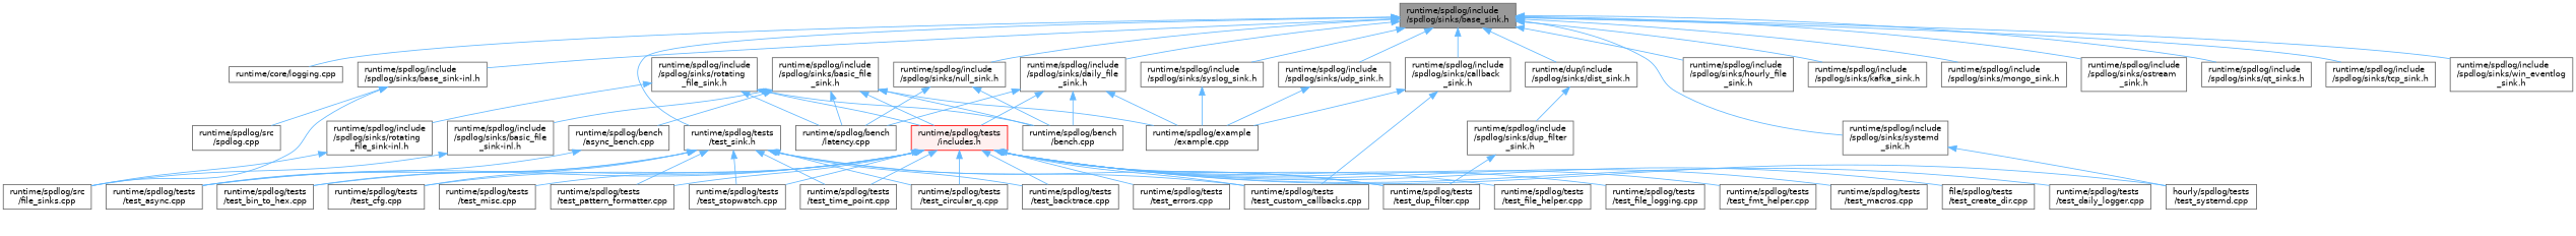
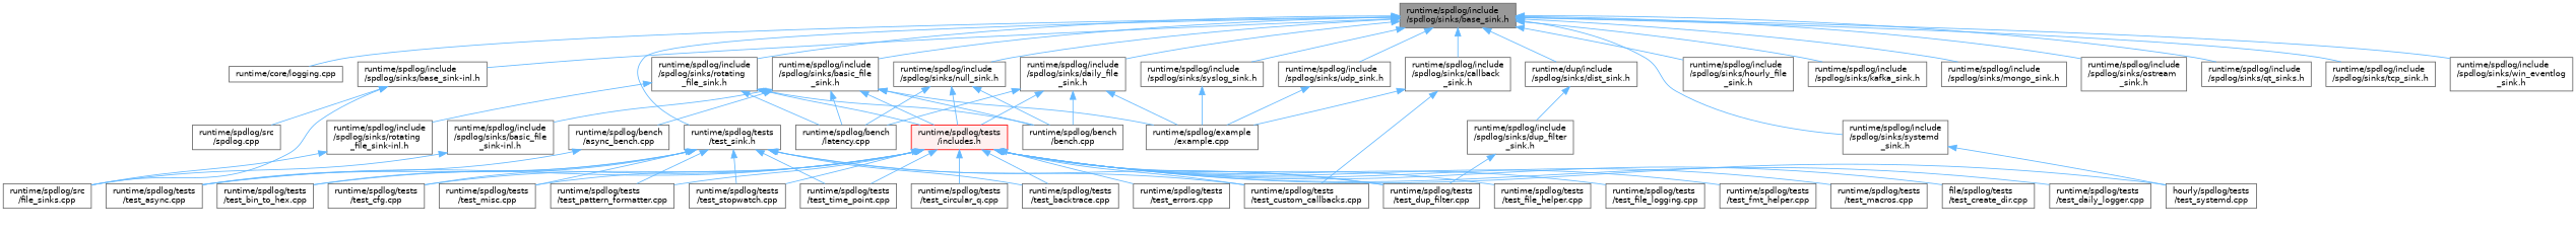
  digraph {
    node [color=grey40 fillcolor=white fontname=Helvetica fontsize=10 shape=box style=filled]
    edge [color=steelblue1 dir=back fontname=Helvetica fontsize=10 labelfontname=Helvetica labelfontsize=10 style=solid]
    n1 [color=gray40 fillcolor=grey60 fontcolor=black height=0.2 label="runtime/spdlog/include\l/spdlog/sinks/base_sink.h" width=0.4]
    n2 [height=0.2 label="runtime/core/logging.cpp" width=0.4]
    n3 [height=0.2 label="runtime/spdlog/include\l/spdlog/sinks/base_sink-inl.h" width=0.4]
    n4 [height=0.2 label="runtime/spdlog/include\l/spdlog/sinks/basic_file\l_sink.h" width=0.4]
    n5 [height=0.2 label="runtime/spdlog/include\l/spdlog/sinks/callback\l_sink.h" width=0.4]
    n6 [height=0.2 label="runtime/spdlog/include\l/spdlog/sinks/daily_file\l_sink.h" width=0.4]
    n7 [height=0.2 label="runtime/dup/include\l/spdlog/sinks/dist_sink.h" width=0.4]
    n8 [height=0.2 label="runtime/spdlog/include\l/spdlog/sinks/hourly_file\l_sink.h" width=0.4]
    n9 [height=0.2 label="runtime/spdlog/include\l/spdlog/sinks/kafka_sink.h" width=0.4]
    n10 [height=0.2 label="runtime/spdlog/include\l/spdlog/sinks/mongo_sink.h" width=0.4]
    n11 [height=0.2 label="runtime/spdlog/include\l/spdlog/sinks/null_sink.h" width=0.4]
    n12 [height=0.2 label="runtime/spdlog/include\l/spdlog/sinks/ostream\l_sink.h" width=0.4]
    n13 [height=0.2 label="runtime/spdlog/include\l/spdlog/sinks/qt_sinks.h" width=0.4]
    n14 [height=0.2 label="runtime/spdlog/include\l/spdlog/sinks/rotating\l_file_sink.h" width=0.4]
    n15 [height=0.2 label="runtime/spdlog/include\l/spdlog/sinks/syslog_sink.h" width=0.4]
    n16 [height=0.2 label="runtime/spdlog/include\l/spdlog/sinks/systemd\l_sink.h" width=0.4]
    n17 [height=0.2 label="runtime/spdlog/include\l/spdlog/sinks/tcp_sink.h" width=0.4]
    n18 [height=0.2 label="runtime/spdlog/include\l/spdlog/sinks/udp_sink.h" width=0.4]
    n19 [height=0.2 label="runtime/spdlog/include\l/spdlog/sinks/win_eventlog\l_sink.h" width=0.4]
    n20 [height=0.2 label="runtime/spdlog/tests\l/test_sink.h" width=0.4]
    n21 [height=0.2 label="runtime/spdlog/src\l/file_sinks.cpp" width=0.4]
    n22 [height=0.2 label="runtime/spdlog/src\l/spdlog.cpp" width=0.4]
    n23 [height=0.2 label="runtime/spdlog/bench\l/async_bench.cpp" width=0.4]
    n24 [height=0.2 label="runtime/spdlog/bench\l/bench.cpp" width=0.4]
    n25 [height=0.2 label="runtime/spdlog/bench\l/latency.cpp" width=0.4]
    n26 [height=0.2 label="runtime/spdlog/example\l/example.cpp" width=0.4]
    n27 [height=0.2 label="runtime/spdlog/include\l/spdlog/sinks/basic_file\l_sink-inl.h" width=0.4]
    n28 [color=red fillcolor="#FFF0F0" height=0.2 label="runtime/spdlog/tests\l/includes.h" width=0.4]
    n29 [height=0.2 label="runtime/spdlog/tests\l/test_custom_callbacks.cpp" width=0.4]
    n30 [height=0.2 label="runtime/spdlog/include\l/spdlog/sinks/dup_filter\l_sink.h" width=0.4]
    n31 [height=0.2 label="runtime/spdlog/include\l/spdlog/sinks/rotating\l_file_sink-inl.h" width=0.4]
    n32 [height=0.2 label="hourly/spdlog/tests\l/test_systemd.cpp" width=0.4]
    n33 [height=0.2 label="runtime/spdlog/tests\l/test_async.cpp" width=0.4]
    n34 [height=0.2 label="runtime/spdlog/tests\l/test_backtrace.cpp" width=0.4]
    n35 [height=0.2 label="runtime/spdlog/tests\l/test_bin_to_hex.cpp" width=0.4]
    n36 [height=0.2 label="runtime/spdlog/tests\l/test_cfg.cpp" width=0.4]
    n37 [height=0.2 label="runtime/spdlog/tests\l/test_dup_filter.cpp" width=0.4]
    n38 [height=0.2 label="runtime/spdlog/tests\l/test_misc.cpp" width=0.4]
    n39 [height=0.2 label="runtime/spdlog/tests\l/test_pattern_formatter.cpp" width=0.4]
    n40 [height=0.2 label="runtime/spdlog/tests\l/test_stopwatch.cpp" width=0.4]
    n41 [height=0.2 label="runtime/spdlog/tests\l/test_time_point.cpp" width=0.4]
    n42 [height=0.2 label="runtime/spdlog/tests\l/test_circular_q.cpp" width=0.4]
    n43 [height=0.2 label="file/spdlog/tests\l/test_create_dir.cpp" width=0.4]
    n44 [height=0.2 label="runtime/spdlog/tests\l/test_daily_logger.cpp" width=0.4]
    n45 [height=0.2 label="runtime/spdlog/tests\l/test_errors.cpp" width=0.4]
    n46 [height=0.2 label="runtime/spdlog/tests\l/test_file_helper.cpp" width=0.4]
    n47 [height=0.2 label="runtime/spdlog/tests\l/test_file_logging.cpp" width=0.4]
    n48 [height=0.2 label="runtime/spdlog/tests\l/test_fmt_helper.cpp" width=0.4]
    n49 [height=0.2 label="runtime/spdlog/tests\l/test_macros.cpp" width=0.4]
    n1 -> n2
    n1 -> n3
+   n1 -> n4
    n1 -> n5
    n1 -> n6
    n1 -> n7
    n1 -> n8
    n1 -> n9
    n1 -> n10
    n1 -> n11
    n1 -> n12
    n1 -> n13
+   n1 -> n14
    n1 -> n15
    n1 -> n16
    n1 -> n17
    n1 -> n18
    n1 -> n19
    n1 -> n20
    n3 -> n21
    n3 -> n22
    n4 -> n23
    n4 -> n24
    n4 -> n25
    n4 -> n26
    n4 -> n27
    n4 -> n28
    n5 -> n26
    n5 -> n29
    n6 -> n24
    n6 -> n25
    n6 -> n26
    n6 -> n28
    n7 -> n30
    n11 -> n24
    n11 -> n25
+   n11 -> n28
    n14 -> n24
    n14 -> n25
    n14 -> n28
    n14 -> n31
    n15 -> n26
    n16 -> n32
    n18 -> n26
    n20 -> n29
    n20 -> n33
    n20 -> n34
    n20 -> n35
    n20 -> n36
    n20 -> n37
-   n20 -> n42
+   n20 -> n38
    n20 -> n39
    n20 -> n40
    n20 -> n41
    n23 -> n33
    n27 -> n21
    n28 -> n29
    n28 -> n32
    n28 -> n33
    n28 -> n34
    n28 -> n35
    n28 -> n36
    n28 -> n37
    n28 -> n38
    n28 -> n39
    n28 -> n40
    n28 -> n41
    n28 -> n42
    n28 -> n43
    n28 -> n44
    n28 -> n45
    n28 -> n46
    n28 -> n47
    n28 -> n48
    n28 -> n49
    n30 -> n37
    n31 -> n21
  }
